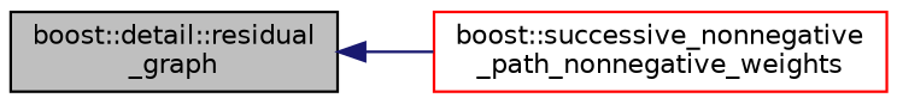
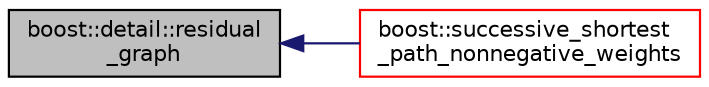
  digraph {
    rankdir=LR
    node [fontname=Helvetica fontsize=10 shape=record style=filled]
    n1 [color=black fillcolor=grey75 fontcolor=black height=0.2 label="boost::detail::residual\l_graph" width=0.4]
-   n2 [color=red fillcolor=white height=0.2 label="boost::successive_nonnegative\l_path_nonnegative_weights" width=0.4]
+   n2 [color=red fillcolor=white height=0.2 label="boost::successive_shortest\l_path_nonnegative_weights" width=0.4]
    n1 -> n2 [color=midnightblue dir=back fontname=Helvetica fontsize=10 labelfontname=Helvetica labelfontsize=10 style=solid]
  }
